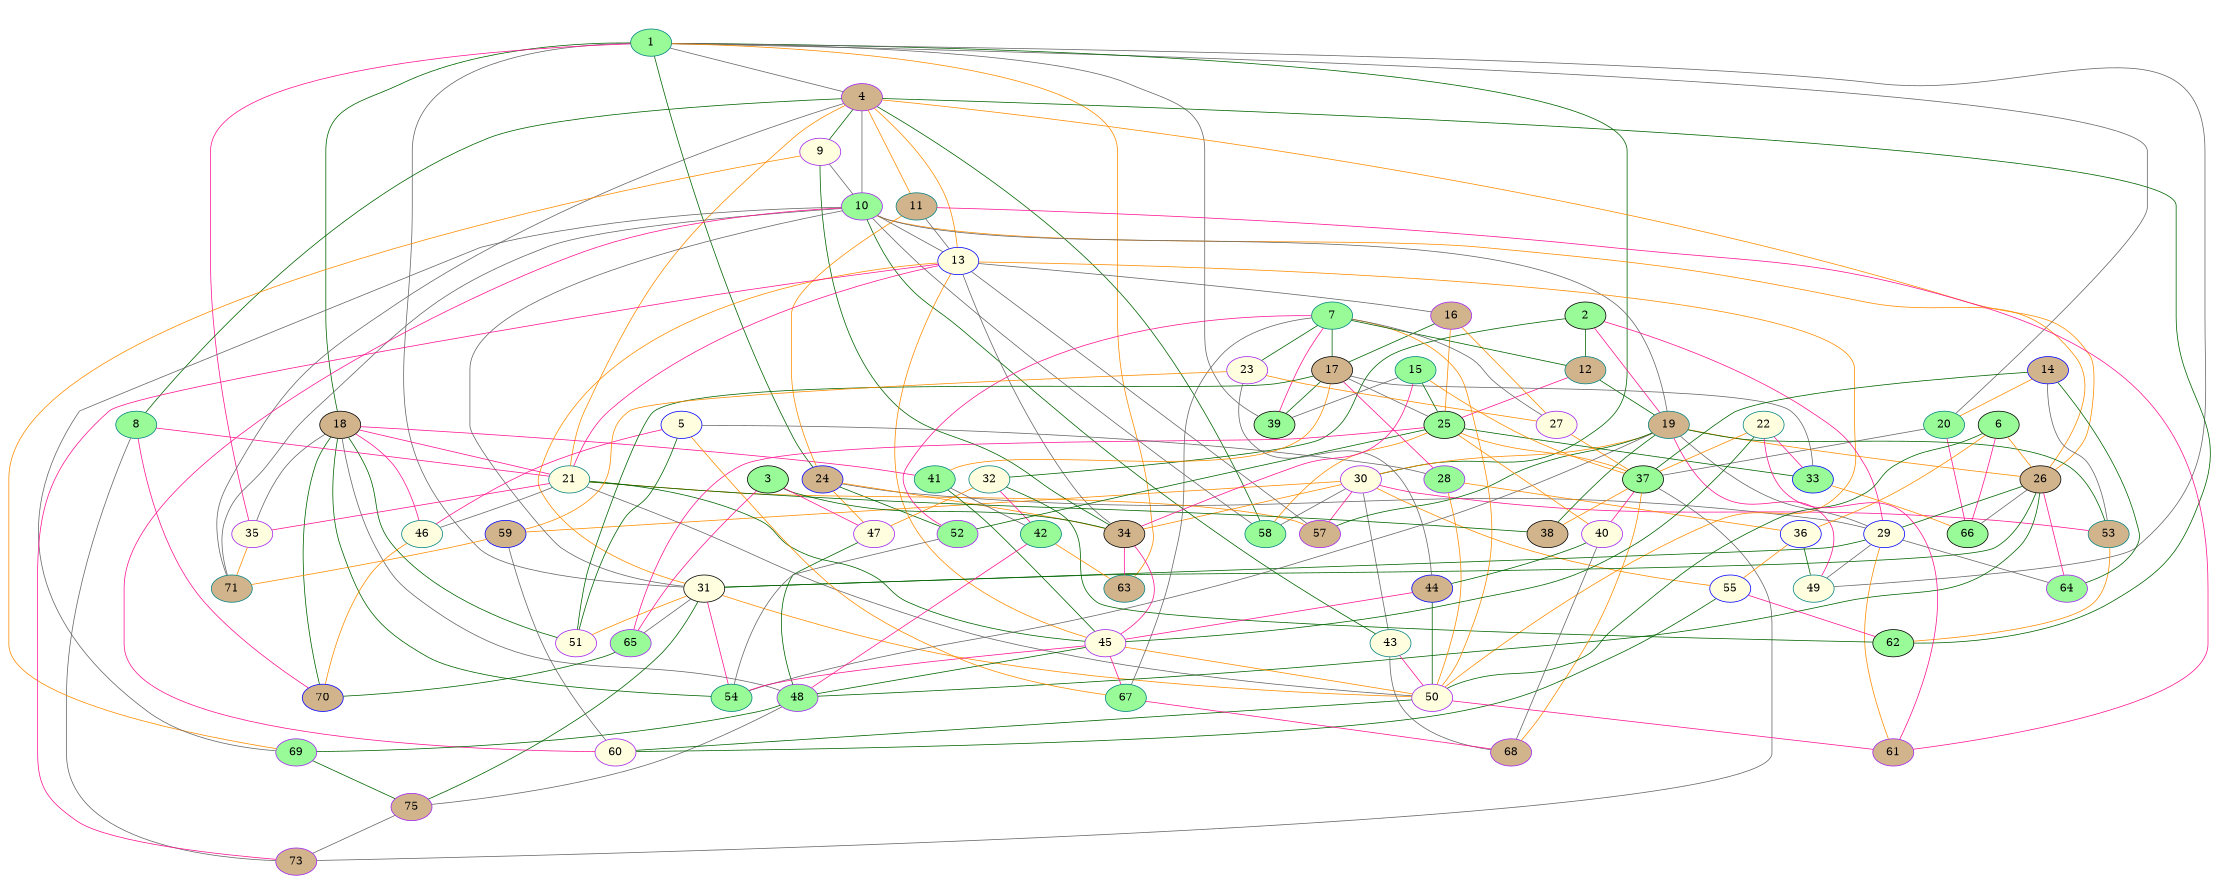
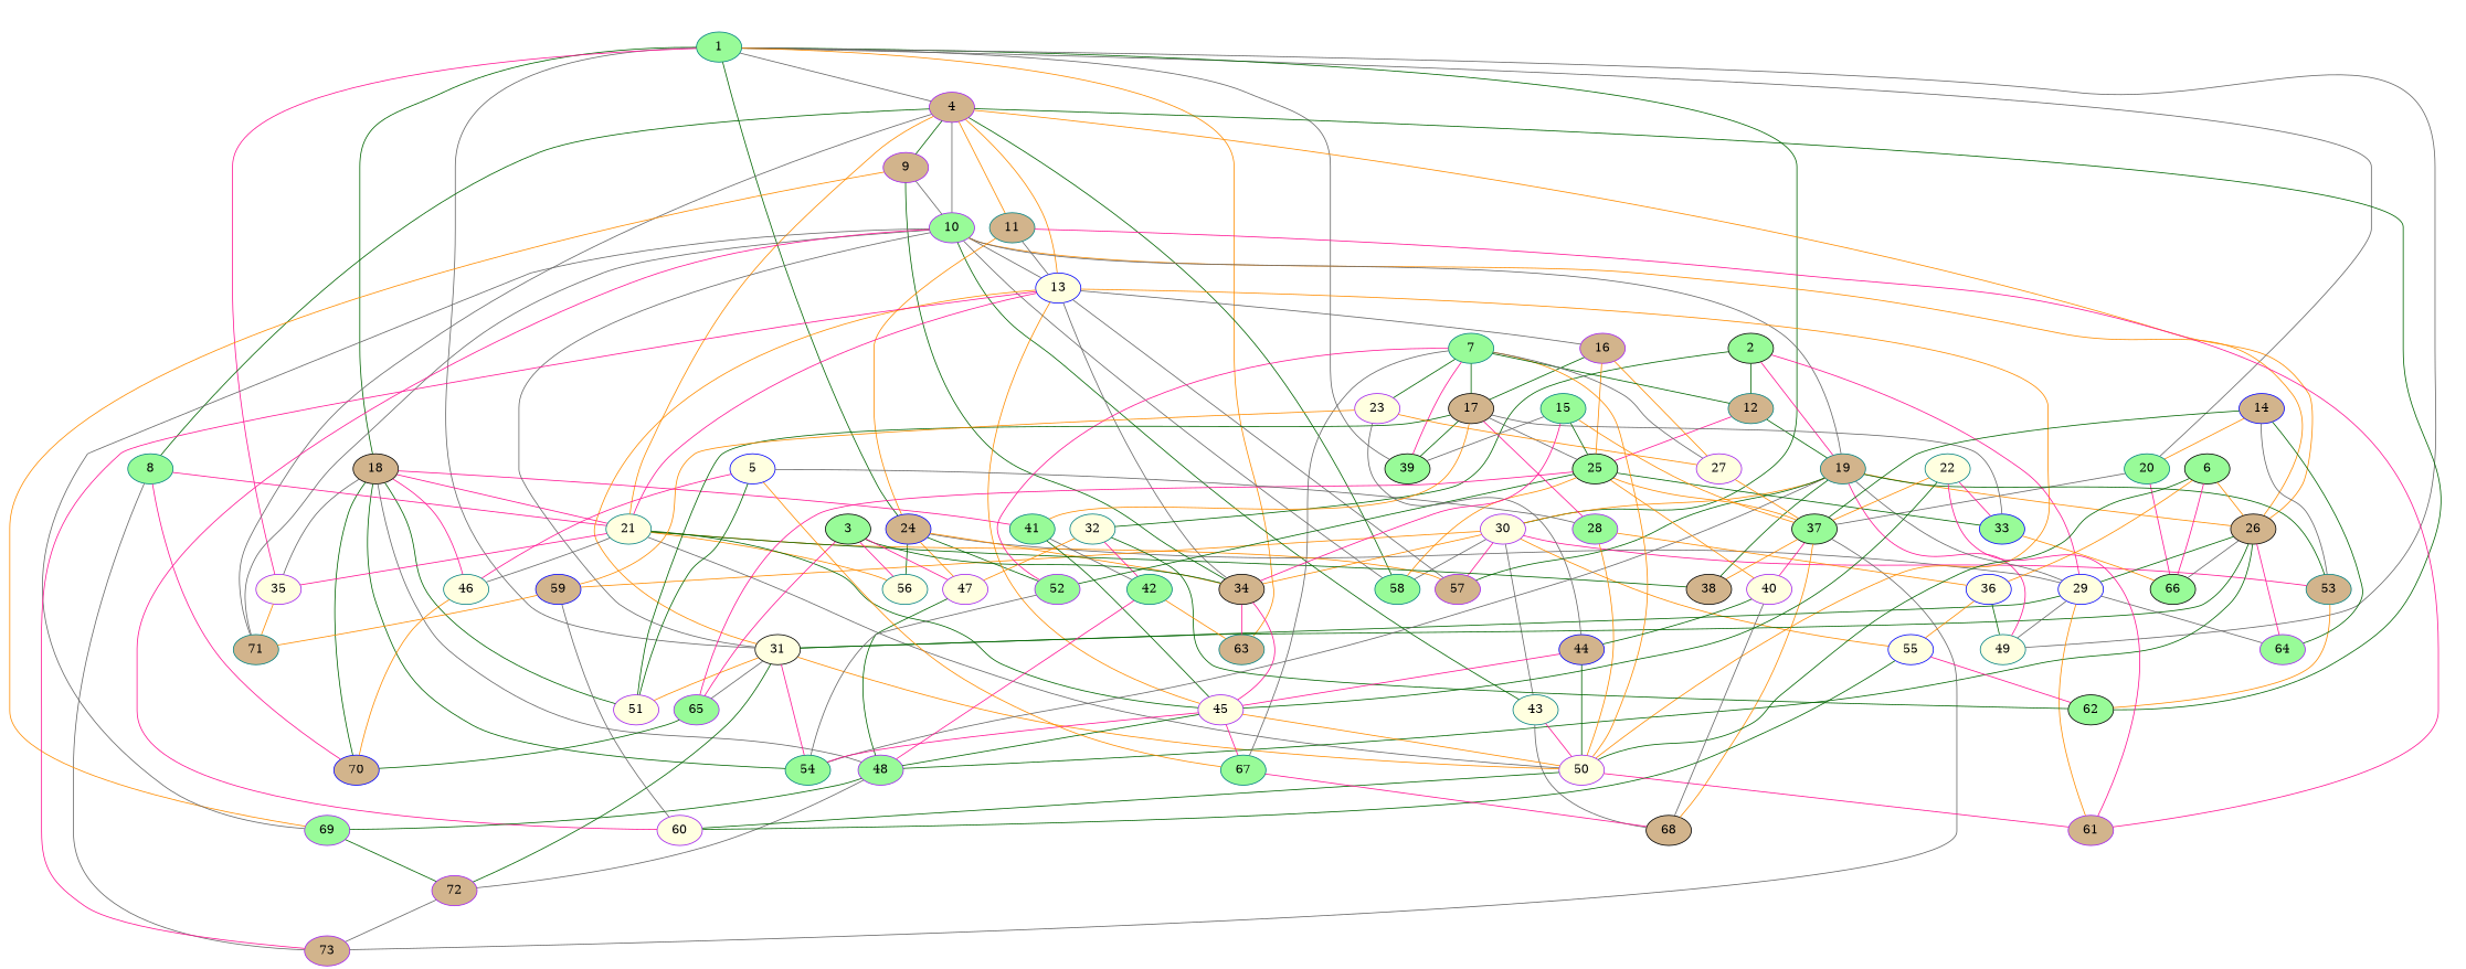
  graph {
    node [color=purple fillcolor=palegreen style=filled]
    edge [color=darkgreen weight=1.0]
    1 [color=teal]
    4 [fillcolor=tan]
    18 [color=black fillcolor=tan]
    20 [color=teal]
    24 [color=blue fillcolor=tan]
    30 [fillcolor=lightyellow]
    31 [color=black fillcolor=lightyellow]
    35 [fillcolor=lightyellow]
    39 [color=black]
    49 [color=teal fillcolor=lightyellow]
    63 [color=teal fillcolor=tan]
    8 [color=teal]
-   9 [fillcolor=lightyellow]
+   9 [fillcolor=tan]
    10
    11 [color=teal fillcolor=tan]
    13 [color=blue fillcolor=lightyellow]
    21 [color=teal fillcolor=lightyellow]
    26 [color=black fillcolor=tan]
    58 [color=teal]
    62 [color=black]
    71 [color=teal fillcolor=tan]
    46 [color=teal fillcolor=lightyellow]
    51 [fillcolor=lightyellow]
    70 [color=blue fillcolor=tan]
    41 [color=teal]
    48
    54 [color=teal]
    66 [color=black]
    37 [color=black]
    29 [color=blue fillcolor=lightyellow]
    34 [color=black fillcolor=tan]
    47 [fillcolor=lightyellow]
+   56 [color=teal fillcolor=lightyellow]
    52
    43 [color=teal fillcolor=lightyellow]
    57 [fillcolor=tan]
    53 [color=teal fillcolor=tan]
    59 [color=blue fillcolor=tan]
    55 [color=blue fillcolor=lightyellow]
    65
    50 [fillcolor=lightyellow]
-   72 [fillcolor=tan label=75]
+   72 [fillcolor=tan]
    2 [color=black]
    12 [color=teal fillcolor=tan]
    19 [color=teal fillcolor=tan]
    32 [color=teal fillcolor=lightyellow]
    25 [color=black]
    38 [color=black fillcolor=tan]
    61 [fillcolor=tan]
    64
    42 [color=teal]
    3 [color=black]
    45 [fillcolor=lightyellow]
    73 [fillcolor=tan]
    69
    60 [fillcolor=lightyellow]
    16 [fillcolor=tan]
    5 [color=blue fillcolor=lightyellow]
    28
    67 [color=teal]
    36 [color=blue fillcolor=lightyellow]
-   68 [fillcolor=tan]
+   68 [color=black fillcolor=tan]
    6 [color=black]
    7 [color=teal]
    17 [color=black fillcolor=tan]
    23 [fillcolor=lightyellow]
    27 [fillcolor=lightyellow]
    33 [color=blue]
    44 [color=blue fillcolor=tan]
    40 [fillcolor=lightyellow]
    14 [color=blue fillcolor=tan]
    15 [color=teal]
    22 [color=teal fillcolor=lightyellow]
    1 -- 4 [color=gray40]
    1 -- 18 [weight=2.0]
    1 -- 20 [color=gray40]
    1 -- 24 [weight=2.0]
    1 -- 30
    1 -- 31 [color=gray40]
    1 -- 35 [color=deeppink]
    1 -- 39 [color=gray40]
    1 -- 49 [color=gray40]
    1 -- 63 [color=darkorange]
    4 -- 8
    4 -- 9
    4 -- 10 [color=gray40 weight=2.0]
    4 -- 11 [color=darkorange]
    4 -- 13 [color=darkorange]
    4 -- 21 [color=darkorange]
    4 -- 26 [color=darkorange]
    4 -- 58
    4 -- 62
    4 -- 71 [color=gray40]
    18 -- 35 [color=gray40]
    18 -- 21 [color=deeppink]
    18 -- 46 [color=deeppink]
    18 -- 51
    18 -- 70
    18 -- 41 [color=deeppink]
    18 -- 48 [color=gray40]
    18 -- 54
    20 -- 66 [color=deeppink]
    20 -- 37 [color=gray40]
    24 -- 29 [color=gray40 weight=2.0]
    24 -- 34 [color=darkorange]
    24 -- 47 [color=darkorange]
+   24 -- 56 [weight=2.0]
    24 -- 52
    30 -- 58 [color=gray40]
    30 -- 34 [color=darkorange weight=2.0]
    30 -- 43 [color=gray40]
    30 -- 57 [color=deeppink]
    30 -- 53 [color=deeppink]
    30 -- 59 [color=darkorange]
    30 -- 55 [color=darkorange]
    31 -- 51 [color=darkorange]
    31 -- 54 [color=deeppink weight=2.0]
    31 -- 65 [color=gray40]
    31 -- 50 [color=darkorange]
    31 -- 72
    35 -- 71 [color=darkorange]
    8 -- 21 [color=deeppink]
    8 -- 70 [color=deeppink]
    8 -- 73 [color=gray40]
    9 -- 10 [color=gray40]
    9 -- 34
    9 -- 69 [color=darkorange]
    10 -- 31 [color=gray40]
    10 -- 13 [color=gray40]
    10 -- 26 [color=darkorange]
    10 -- 58 [color=gray40]
    10 -- 71 [color=gray40]
    10 -- 43
    10 -- 19 [color=gray40]
    10 -- 69 [color=gray40]
    10 -- 60 [color=deeppink]
    11 -- 24 [color=darkorange]
    11 -- 13 [color=gray40]
    11 -- 61 [color=deeppink]
    13 -- 31 [color=darkorange]
    13 -- 21 [color=deeppink weight=2.0]
    13 -- 34 [color=gray40]
    13 -- 57 [color=gray40]
    13 -- 50 [color=darkorange]
    13 -- 45 [color=darkorange]
    13 -- 73 [color=deeppink]
    13 -- 16 [color=gray40]
    21 -- 35 [color=deeppink]
    21 -- 46 [color=gray40]
+   21 -- 56 [color=darkorange]
    21 -- 57 [color=darkorange]
    21 -- 50 [color=gray40]
    21 -- 38
    21 -- 45
    26 -- 31 [weight=2.0]
    26 -- 48
    26 -- 66 [color=gray40]
    26 -- 29 [weight=2.0]
    26 -- 64 [color=deeppink weight=2.0]
    46 -- 70 [color=darkorange]
    41 -- 42 [color=gray40]
    41 -- 45
    48 -- 72 [color=gray40]
    48 -- 69
    37 -- 38 [color=darkorange]
    37 -- 73 [color=gray40]
    37 -- 68 [color=darkorange]
    37 -- 40 [color=deeppink]
    29 -- 31
    29 -- 49 [color=gray40]
    29 -- 61 [color=darkorange]
    29 -- 64 [color=gray40]
    34 -- 63 [color=deeppink weight=2.0]
    34 -- 45 [color=deeppink]
    47 -- 48
    52 -- 54 [color=gray40]
    43 -- 50 [color=deeppink]
    43 -- 68 [color=gray40]
    53 -- 62 [color=darkorange]
    59 -- 71 [color=darkorange]
    59 -- 60 [color=gray40]
    55 -- 62 [color=deeppink]
    55 -- 60
    65 -- 70
    50 -- 61 [color=deeppink]
    50 -- 60
    72 -- 73 [color=gray40]
    2 -- 29 [color=deeppink]
    2 -- 12
    2 -- 19 [color=deeppink]
    2 -- 32
    12 -- 19
    12 -- 25 [color=deeppink]
    19 -- 30 [color=darkorange]
    19 -- 49 [color=deeppink]
    19 -- 26 [color=darkorange]
    19 -- 54 [color=gray40]
    19 -- 29 [color=gray40]
    19 -- 57
    19 -- 53
    19 -- 38 [weight=2.0]
    32 -- 62
    32 -- 47 [color=darkorange]
    32 -- 42 [color=deeppink]
    25 -- 58 [color=darkorange]
    25 -- 37 [color=darkorange]
    25 -- 52
    25 -- 65 [color=deeppink]
    25 -- 33
    25 -- 40 [color=darkorange]
    42 -- 63 [color=darkorange]
    42 -- 48 [color=deeppink]
    3 -- 34
    3 -- 47 [color=deeppink]
+   3 -- 56 [color=deeppink]
    3 -- 65 [color=deeppink]
    45 -- 48 [weight=2.0]
    45 -- 54 [color=deeppink]
    45 -- 50 [color=darkorange weight=2.0]
    45 -- 67 [color=deeppink]
    69 -- 72
    16 -- 25 [color=darkorange]
    16 -- 17
    16 -- 27 [color=darkorange]
    5 -- 46 [color=deeppink]
    5 -- 51
    5 -- 28 [color=gray40]
    5 -- 67 [color=darkorange]
    28 -- 50 [color=darkorange]
    28 -- 36 [color=darkorange]
    67 -- 68 [color=deeppink]
    36 -- 49
    36 -- 55 [color=darkorange]
    6 -- 26 [color=darkorange]
    6 -- 66 [color=deeppink]
    6 -- 50
    6 -- 36 [color=darkorange]
    7 -- 39 [color=deeppink]
    7 -- 52 [color=deeppink]
    7 -- 50 [color=darkorange]
    7 -- 12
    7 -- 67 [color=gray40]
    7 -- 17 [weight=5.0]
    7 -- 23
    7 -- 27 [color=gray40]
    17 -- 39
    17 -- 51
    17 -- 41 [color=darkorange]
    17 -- 25 [color=gray40]
    17 -- 28 [color=deeppink]
    17 -- 33 [color=gray40]
    23 -- 59 [color=darkorange]
    23 -- 27 [color=darkorange]
    23 -- 44 [color=gray40]
    27 -- 37 [color=darkorange]
    33 -- 66 [color=darkorange]
    44 -- 50
    44 -- 45 [color=deeppink]
    40 -- 68 [color=gray40]
    40 -- 44
    14 -- 20 [color=darkorange]
    14 -- 37
    14 -- 53 [color=gray40]
    14 -- 64
    15 -- 39 [color=gray40]
    15 -- 37 [color=darkorange]
    15 -- 34 [color=deeppink]
    15 -- 25
    22 -- 37 [color=darkorange]
    22 -- 61 [color=deeppink]
    22 -- 45
    22 -- 33 [color=deeppink]
  }
